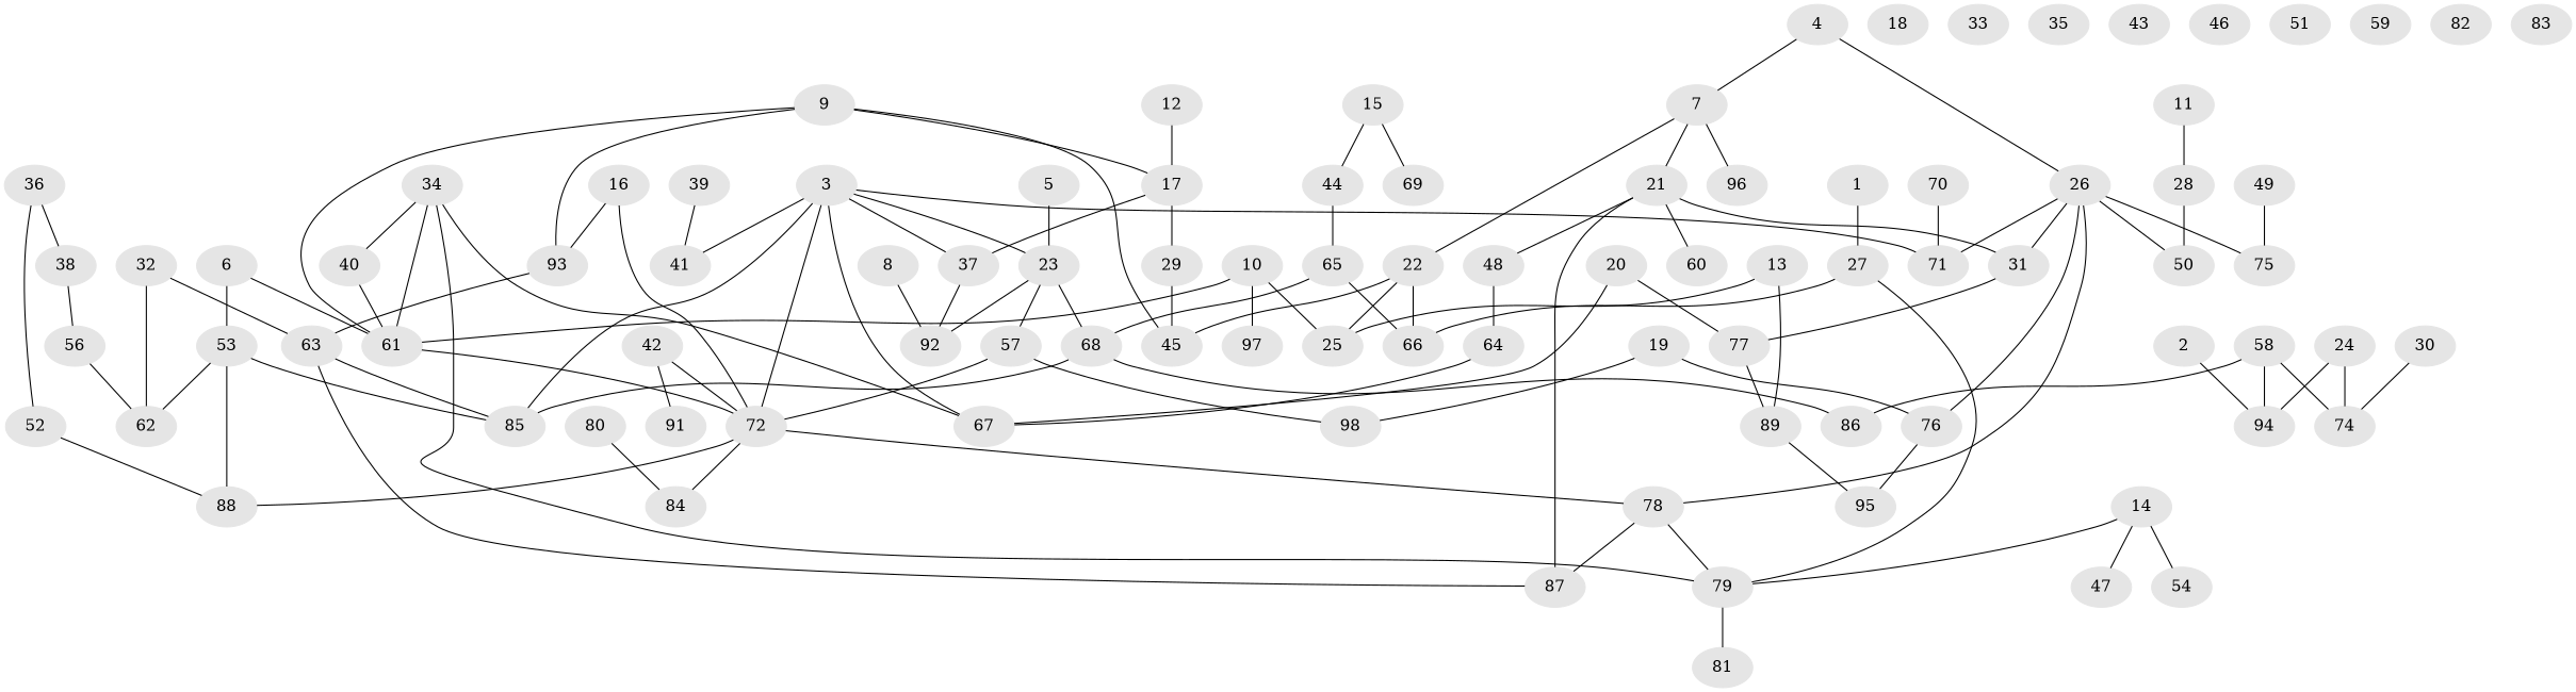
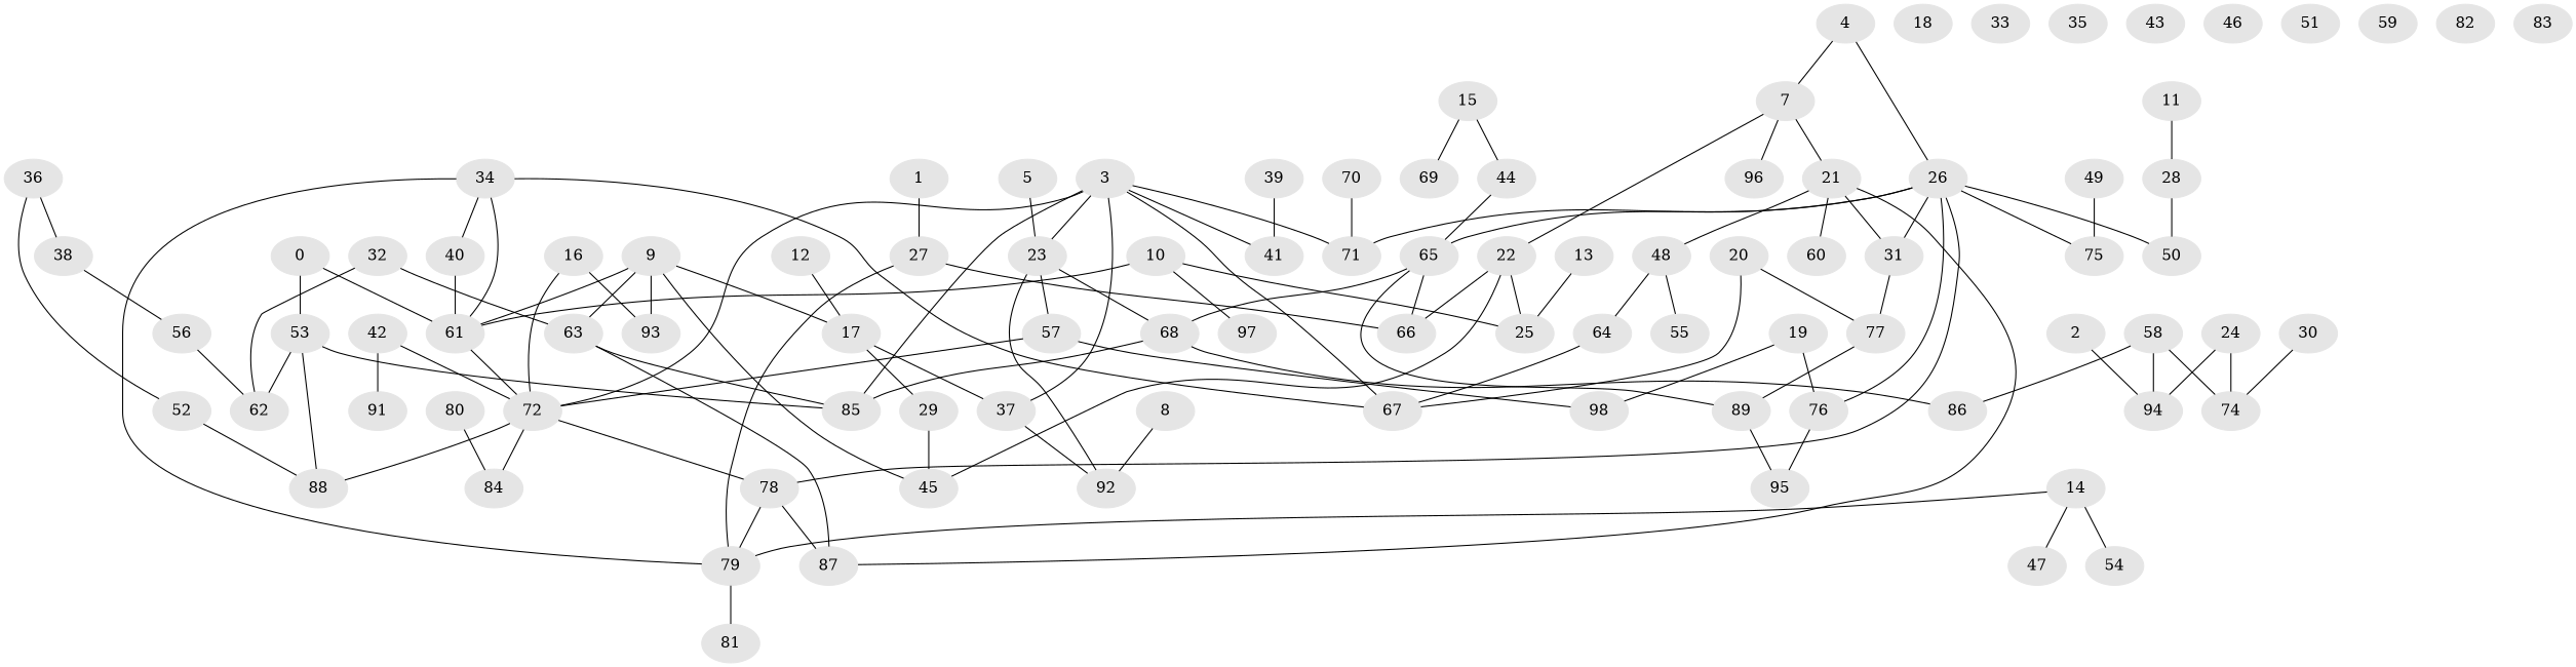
  graph {
    node [color=gray90 style=filled]
    1
    27
    79
    66
    2
    94
    3
    23
    37
    41
    67
    71
    72
    85
    92
    57
    68
    78
    88
    84
    4
    7
    26
    21
    22
    96
    76
    31
    50
    65
    75
    32
    63
    62
    61
    5
-   6
+   6 [label=0]
    53
    48
    60
    87
    45
    25
    8
    9
    17
    93
    29
    10
    97
    11
    28
    12
    13
    89
    95
    14
    47
    54
    81
    15
    44
    69
    16
    18
    19
    n67 [label=98]
    20
    77
+   55
    64
    86
    24
    74
    30
    33
    34
    40
    35
    36
    38
    52
    56
    39
    42
    91
    43
    46
    49
    51
    58
    59
    70
    80
    82
    83
    1 -- 27
    27 -- 79
    27 -- 66
    79 -- 81
    2 -- 94
    3 -- 23
    3 -- 37
    3 -- 41
    3 -- 67
    3 -- 71
    3 -- 72
    3 -- 85
    23 -- 92
    23 -- 57
    23 -- 68
    37 -- 92
    72 -- 78
    72 -- 88
    72 -- 84
    57 -- 72
    57 -- n67
    68 -- 85
    68 -- 86
    78 -- 79
    78 -- 87
    4 -- 7
    4 -- 26
    7 -- 21
    7 -- 22
    7 -- 96
    26 -- 71
    26 -- 78
    26 -- 76
    26 -- 31
    26 -- 50
+   26 -- 65
    26 -- 75
    21 -- 31
    21 -- 48
    21 -- 60
    21 -- 87
    22 -- 66
    22 -- 45
    22 -- 25
    76 -- 95
    31 -- 77
    65 -- 66
    65 -- 68
    32 -- 63
    32 -- 62
    63 -- 85
    63 -- 87
    61 -- 72
    5 -- 23
    6 -- 61
    6 -- 53
    53 -- 85
    53 -- 88
    53 -- 62
+   48 -- 55
    48 -- 64
    8 -- 92
-   93 -- 63
+   9 -- 63
    9 -- 61
    9 -- 45
    9 -- 17
    9 -- 93
    17 -- 37
    17 -- 29
    29 -- 45
    10 -- 61
    10 -- 25
    10 -- 97
    11 -- 28
    28 -- 50
    12 -- 17
    13 -- 25
-   13 -- 89
+   65 -- 89
    89 -- 95
    14 -- 79
    14 -- 47
    14 -- 54
    15 -- 44
    15 -- 69
    44 -- 65
    16 -- 72
    16 -- 93
    19 -- 76
    19 -- n67
    20 -- 67
    20 -- 77
    77 -- 89
    64 -- 67
    24 -- 94
    24 -- 74
    30 -- 74
    34 -- 79
    34 -- 67
    34 -- 61
    34 -- 40
    40 -- 61
    36 -- 38
    36 -- 52
    38 -- 56
    52 -- 88
    56 -- 62
    39 -- 41
    42 -- 72
    42 -- 91
    49 -- 75
    58 -- 94
    58 -- 86
    58 -- 74
    70 -- 71
    80 -- 84
  }
